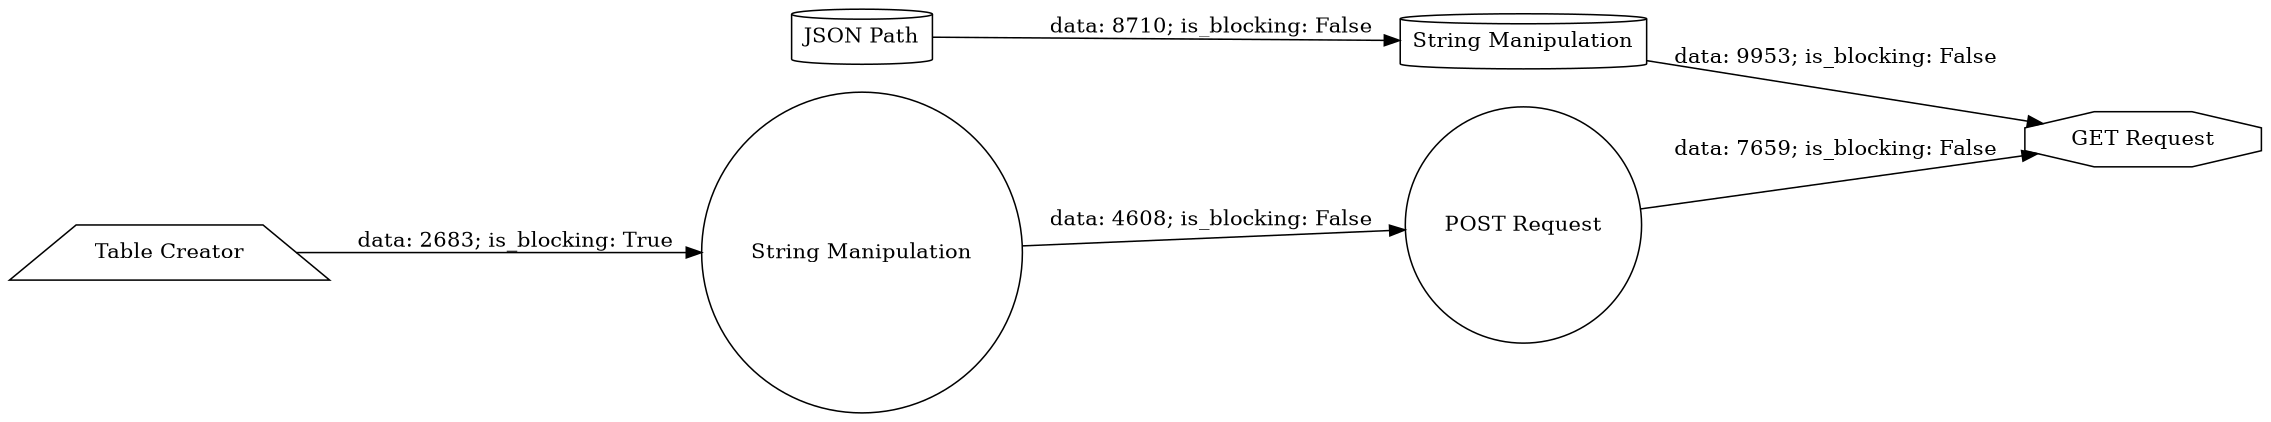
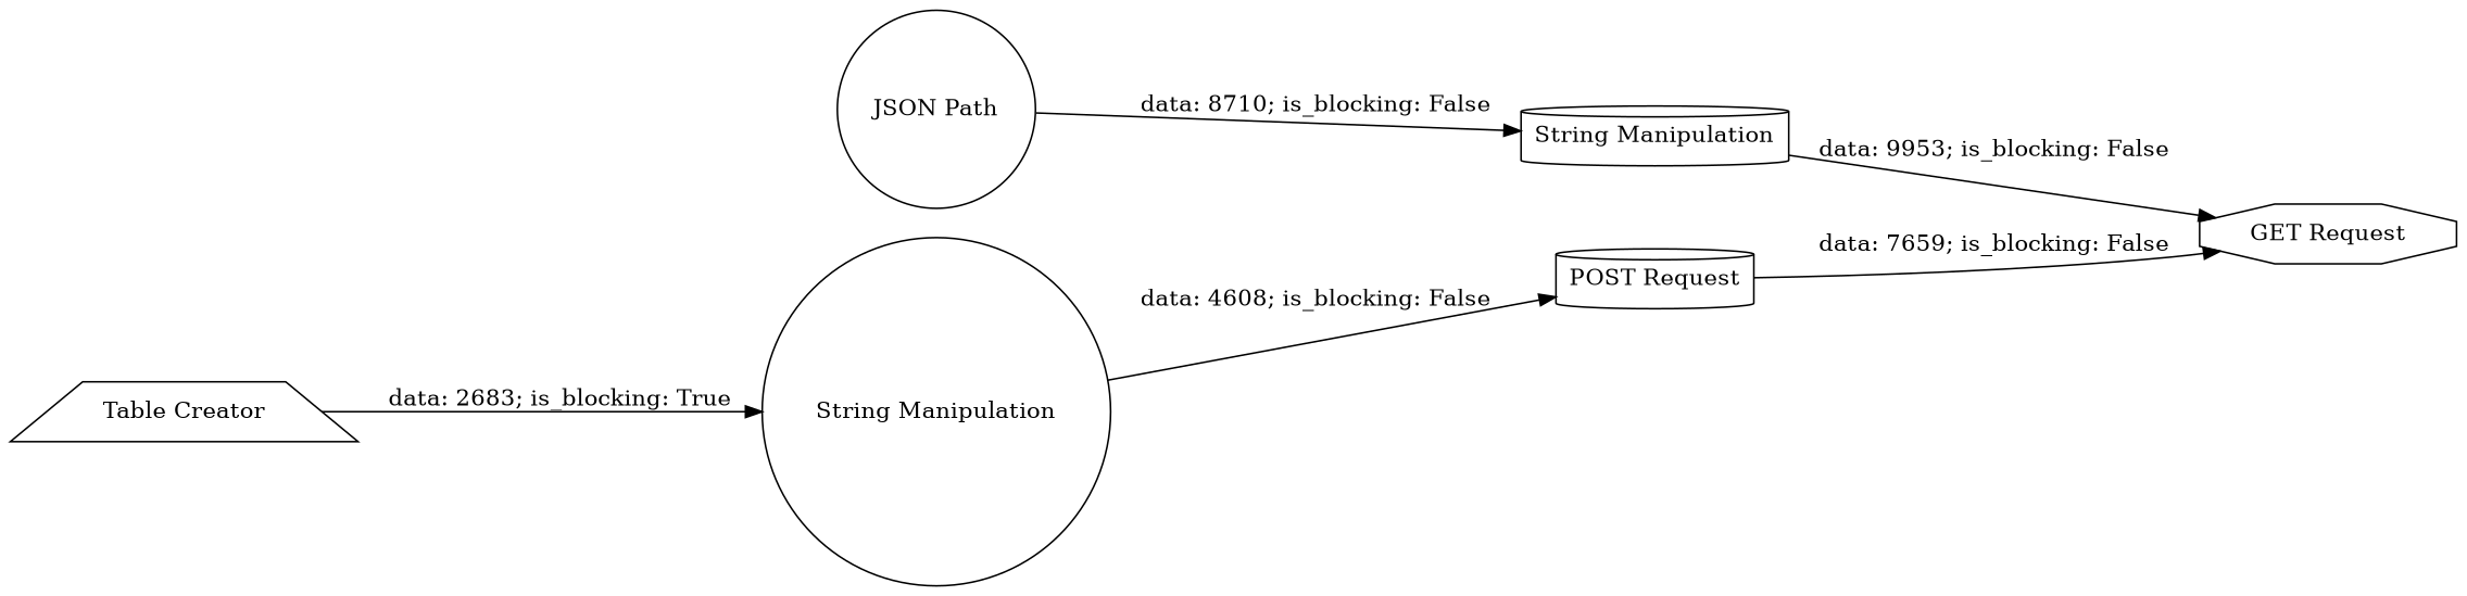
  digraph {
    rankdir=LR
    node [shape=circle]
    n1 [label="String Manipulation"]
-   n2 [label="POST Request"]
+   n2 [label="POST Request" shape=cylinder]
    n3 [label="GET Request" shape=octagon]
    n4 [label="String Manipulation" shape=cylinder]
-   n5 [label="JSON Path" shape=cylinder]
+   n5 [label="JSON Path"]
    n6 [label="Table Creator" shape=trapezium]
    n1 -> n2 [label="data: 4608; is_blocking: False"]
    n2 -> n3 [label="data: 7659; is_blocking: False"]
    n4 -> n3 [label="data: 9953; is_blocking: False"]
    n5 -> n4 [label="data: 8710; is_blocking: False"]
    n6 -> n1 [label="data: 2683; is_blocking: True"]
  }
